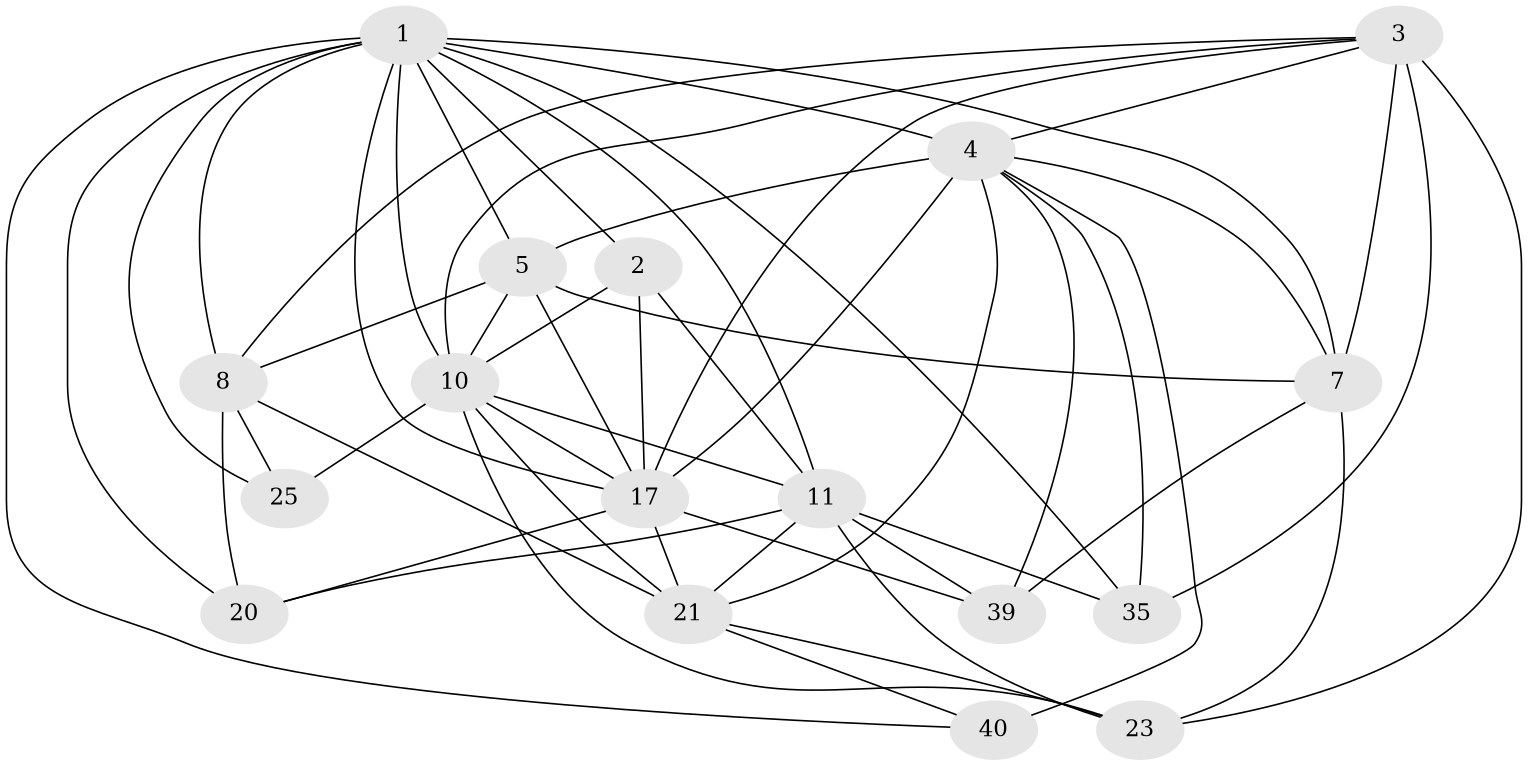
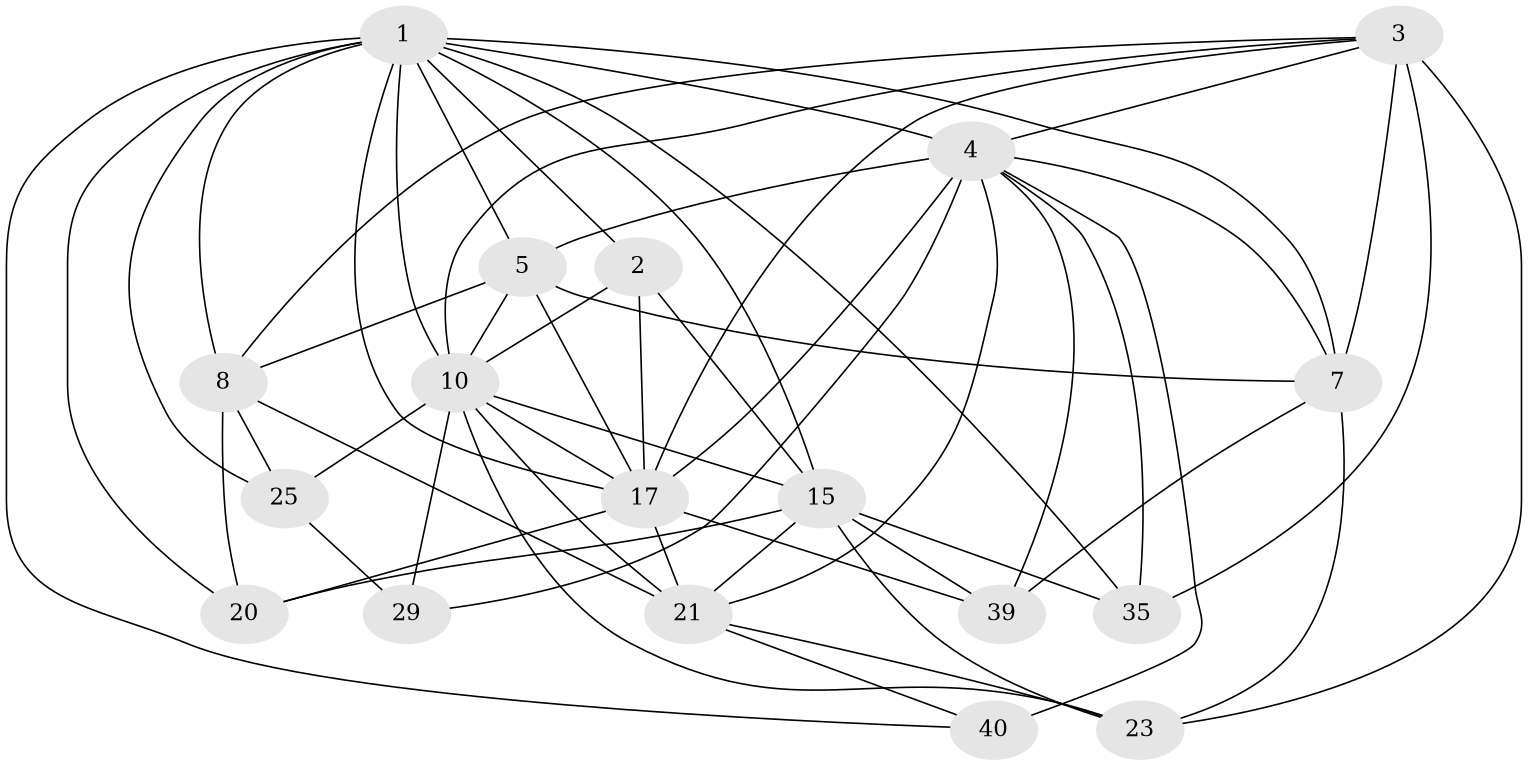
  graph {
    node [color=gray90 style=filled]
    1 [super="+60+36+28+15"]
    2 [super="+57"]
    4 [super="+9+53"]
    5 [super="+26"]
    7 [super="+52+51+33"]
    8 [super="+43+32"]
    10 [super="+48+45+19"]
-   11 [super="+13+16"]
+   11 [super="+13+16" label=15]
    17 [super="+42+58+24+27"]
    20
    25
    35
    40
    21 [super="+30"]
+   29 [super="+41+49"]
    39
    23 [super="+61"]
    3 [super="+12+18+6"]
    1 -- 2
    1 -- 4 [weight=3]
    1 -- 5
    1 -- 7
    1 -- 8
    1 -- 10 [weight=2]
    1 -- 11
    1 -- 17 [weight=2]
    1 -- 20
    1 -- 25
    1 -- 35
    1 -- 40
    2 -- 10
    2 -- 11
    2 -- 17 [weight=3]
    4 -- 5
    4 -- 7
    4 -- 17 [weight=2]
    4 -- 35
    4 -- 40 [weight=2]
    4 -- 21
+   4 -- 29 [weight=3]
    4 -- 39
    5 -- 7
    5 -- 8
    5 -- 10
    5 -- 17 [weight=2]
    7 -- 39
    7 -- 23 [weight=2]
    8 -- 20
    8 -- 25
    8 -- 21 [weight=2]
    10 -- 11
    10 -- 17
    10 -- 25
    10 -- 21
+   10 -- 29
    10 -- 23
    11 -- 20
    11 -- 35
    11 -- 21
    11 -- 39
    11 -- 23
    17 -- 20
    17 -- 21
    17 -- 39
+   25 -- 29
    21 -- 40
    21 -- 23
    3 -- 4
    3 -- 7 [weight=4]
    3 -- 8
    3 -- 10
    3 -- 17
    3 -- 35
    3 -- 23
  }
